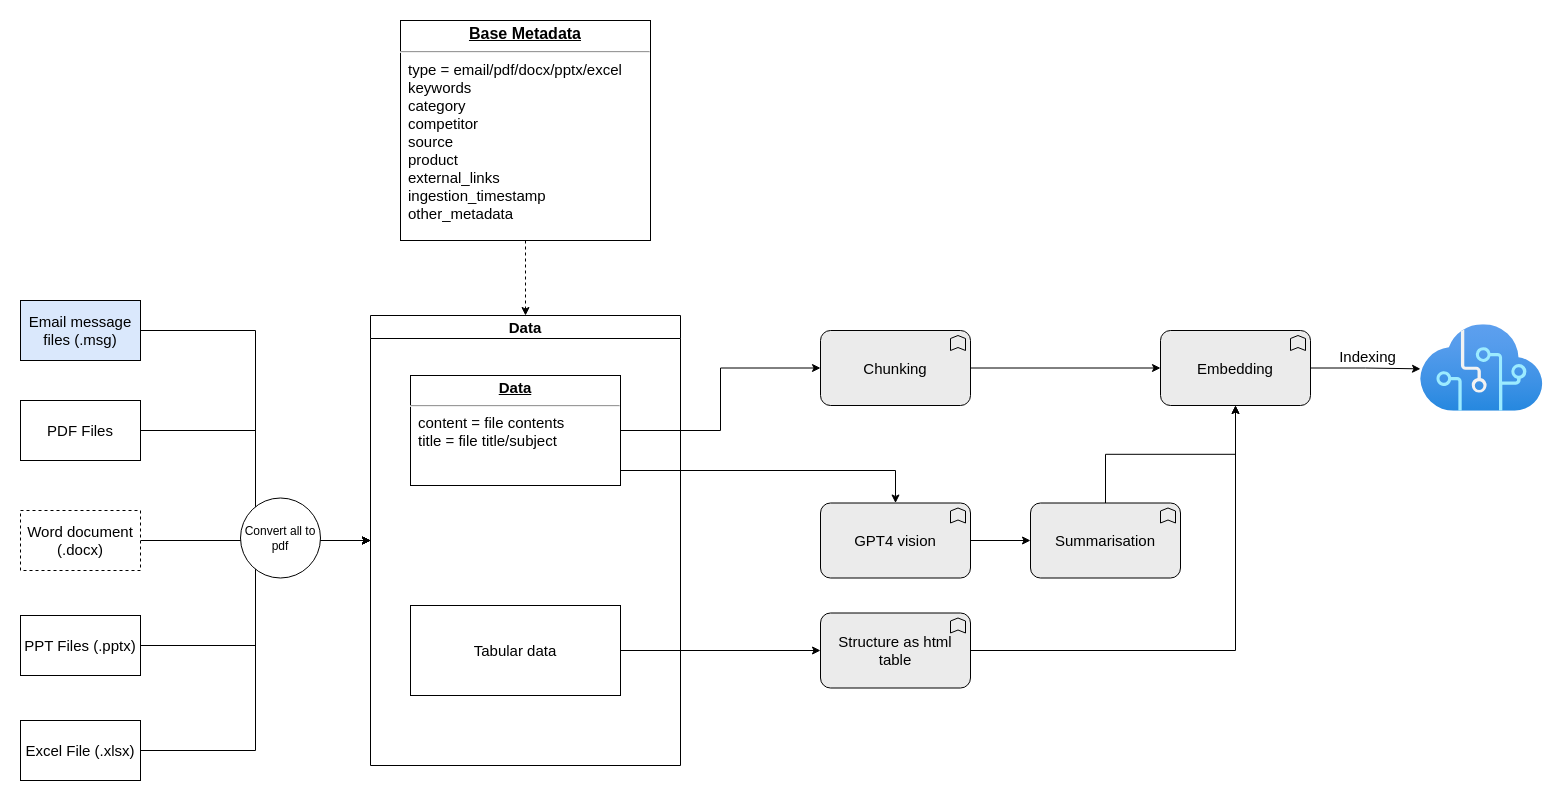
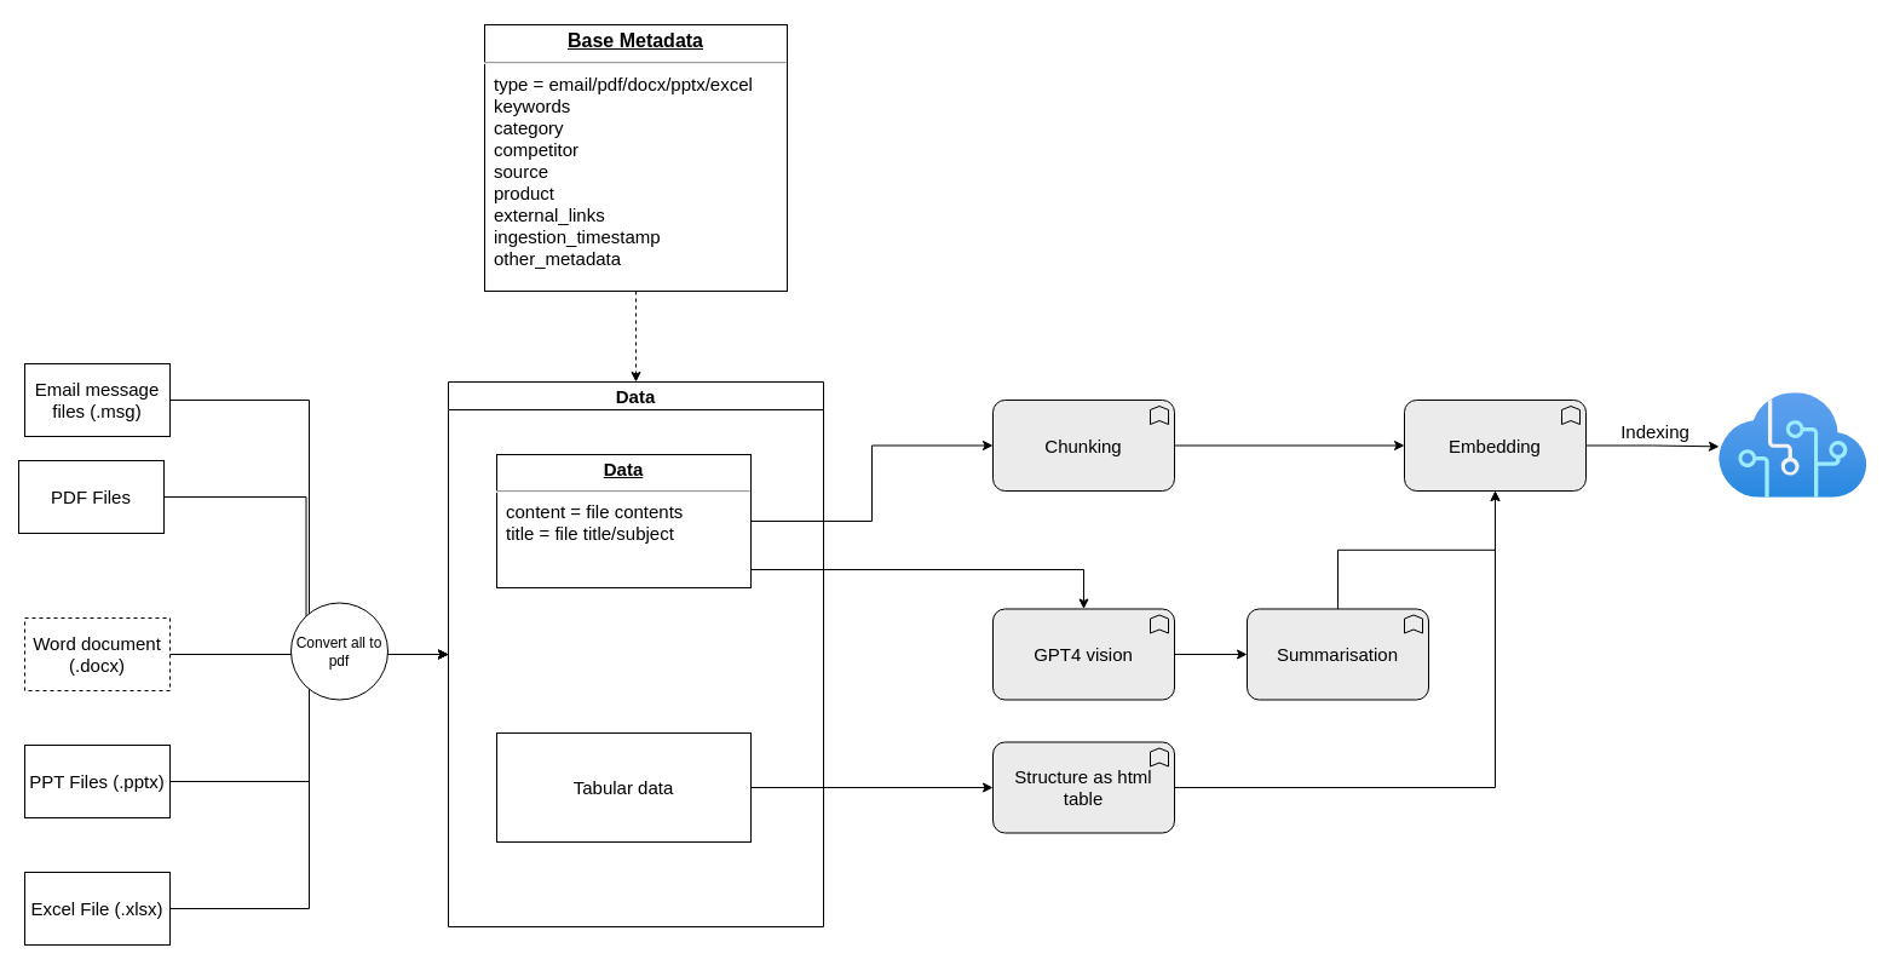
  <mxCell id="0" />
  <mxCell id="1" parent="0" />
  <mxCell id="2" style="edgeStyle=orthogonalEdgeStyle;rounded=0;orthogonalLoop=1;jettySize=auto;html=1;entryX=0;entryY=0.5;entryDx=0;entryDy=0;fontSize=15;" parent="1" source="3" target="31" edge="1"><mxGeometry relative="1" as="geometry" /></mxCell>
- <mxCell id="3" value="Email message files (.msg)" style="rounded=0;whiteSpace=wrap;html=1;fontSize=15;fillColor=#dae8fc;" parent="1" vertex="1"><mxGeometry x="20" y="300" width="120" height="60" as="geometry" /></mxCell>
+ <mxCell id="3" value="Email message files (.msg)" style="rounded=0;whiteSpace=wrap;html=1;fontSize=15;" parent="1" vertex="1"><mxGeometry x="20" y="300" width="120" height="60" as="geometry" /></mxCell>
  <mxCell id="4" style="edgeStyle=orthogonalEdgeStyle;rounded=0;orthogonalLoop=1;jettySize=auto;html=1;entryX=0;entryY=0.5;entryDx=0;entryDy=0;fontSize=15;" parent="1" source="5" target="31" edge="1"><mxGeometry relative="1" as="geometry" /></mxCell>
- <mxCell id="5" value="PDF Files" style="rounded=0;whiteSpace=wrap;html=1;fontSize=15;" parent="1" vertex="1"><mxGeometry x="20" y="400" width="120" height="60" as="geometry" /></mxCell>
+ <mxCell id="5" value="PDF Files" style="rounded=0;whiteSpace=wrap;html=1;fontSize=15;" parent="1" vertex="1"><mxGeometry x="15" y="380" width="120" height="60" as="geometry" /></mxCell>
  <mxCell id="6" style="edgeStyle=orthogonalEdgeStyle;rounded=0;orthogonalLoop=1;jettySize=auto;html=1;entryX=0;entryY=0.5;entryDx=0;entryDy=0;fontSize=15;" parent="1" source="7" target="31" edge="1"><mxGeometry relative="1" as="geometry" /></mxCell>
  <mxCell id="7" value="Word document (.docx)" style="rounded=0;whiteSpace=wrap;html=1;fontSize=15;dashed=1;" parent="1" vertex="1"><mxGeometry x="20" y="510" width="120" height="60" as="geometry" /></mxCell>
  <mxCell id="8" style="edgeStyle=orthogonalEdgeStyle;rounded=0;orthogonalLoop=1;jettySize=auto;html=1;entryX=0;entryY=0.5;entryDx=0;entryDy=0;fontSize=15;" parent="1" source="9" target="31" edge="1"><mxGeometry relative="1" as="geometry" /></mxCell>
  <mxCell id="9" value="PPT Files (.pptx)" style="rounded=0;whiteSpace=wrap;html=1;fontSize=15;" parent="1" vertex="1"><mxGeometry x="20" y="615" width="120" height="60" as="geometry" /></mxCell>
  <mxCell id="10" style="edgeStyle=orthogonalEdgeStyle;rounded=0;orthogonalLoop=1;jettySize=auto;html=1;entryX=0;entryY=0.5;entryDx=0;entryDy=0;fontSize=15;" parent="1" source="11" target="31" edge="1"><mxGeometry relative="1" as="geometry" /></mxCell>
  <mxCell id="11" value="Excel File (.xlsx)" style="rounded=0;whiteSpace=wrap;html=1;fontSize=15;" parent="1" vertex="1"><mxGeometry x="20" y="720" width="120" height="60" as="geometry" /></mxCell>
  <mxCell id="12" style="edgeStyle=orthogonalEdgeStyle;rounded=0;orthogonalLoop=1;jettySize=auto;html=1;entryX=0.5;entryY=0;entryDx=0;entryDy=0;dashed=1;" parent="1" source="13" target="31" edge="1"><mxGeometry relative="1" as="geometry" /></mxCell>
  <mxCell id="13" value="&lt;p style=&quot;margin: 4px 0px 0px; text-align: center; text-decoration: underline; font-size: 16px;&quot;&gt;&lt;font style=&quot;font-size: 16px;&quot;&gt;&lt;b style=&quot;&quot;&gt;Base Metadata&lt;/b&gt;&lt;/font&gt;&lt;/p&gt;&lt;hr style=&quot;font-size: 16px;&quot;&gt;&lt;p style=&quot;margin: 0px 0px 0px 8px; font-size: 15px;&quot;&gt;&lt;font style=&quot;font-size: 15px;&quot;&gt;type = email/pdf/docx/pptx/excel&lt;/font&gt;&lt;/p&gt;&lt;p style=&quot;margin: 0px 0px 0px 8px; font-size: 15px;&quot;&gt;&lt;font style=&quot;font-size: 15px;&quot;&gt;keywords&lt;/font&gt;&lt;/p&gt;&lt;p style=&quot;margin: 0px 0px 0px 8px; font-size: 15px;&quot;&gt;&lt;font style=&quot;font-size: 15px;&quot;&gt;category&lt;/font&gt;&lt;/p&gt;&lt;p style=&quot;margin: 0px 0px 0px 8px; font-size: 15px;&quot;&gt;&lt;font style=&quot;font-size: 15px;&quot;&gt;competitor&lt;/font&gt;&lt;/p&gt;&lt;p style=&quot;margin: 0px 0px 0px 8px; font-size: 15px;&quot;&gt;&lt;font style=&quot;font-size: 15px;&quot;&gt;source&lt;br&gt;product&lt;/font&gt;&lt;/p&gt;&lt;p style=&quot;margin: 0px 0px 0px 8px; font-size: 15px;&quot;&gt;&lt;font style=&quot;font-size: 15px;&quot;&gt;external_links&lt;/font&gt;&lt;/p&gt;&lt;p style=&quot;margin: 0px 0px 0px 8px; font-size: 15px;&quot;&gt;&lt;font style=&quot;font-size: 15px;&quot;&gt;ingestion_timestamp&lt;/font&gt;&lt;/p&gt;&lt;p style=&quot;margin: 0px 0px 0px 8px; font-size: 15px;&quot;&gt;&lt;font style=&quot;font-size: 15px;&quot;&gt;other_metadata&lt;/font&gt;&lt;/p&gt;" style="verticalAlign=top;align=left;overflow=fill;fontSize=12;fontFamily=Helvetica;html=1;whiteSpace=wrap;" parent="1" vertex="1"><mxGeometry x="400" y="20" width="250" height="220" as="geometry" /></mxCell>
  <mxCell id="14" style="edgeStyle=orthogonalEdgeStyle;rounded=0;orthogonalLoop=1;jettySize=auto;html=1;fontSize=15;" parent="1" source="29" target="17" edge="1"><mxGeometry relative="1" as="geometry"><mxPoint x="670" y="425" as="targetPoint" /></mxGeometry></mxCell>
  <mxCell id="15" style="edgeStyle=orthogonalEdgeStyle;rounded=0;orthogonalLoop=1;jettySize=auto;html=1;entryX=0;entryY=0.5;entryDx=0;entryDy=0;entryPerimeter=0;fontSize=15;" parent="1" source="30" target="26" edge="1"><mxGeometry relative="1" as="geometry"><mxPoint x="710" y="830" as="targetPoint" /></mxGeometry></mxCell>
  <mxCell id="16" style="edgeStyle=orthogonalEdgeStyle;rounded=0;orthogonalLoop=1;jettySize=auto;html=1;fontSize=15;" parent="1" source="17" target="18" edge="1"><mxGeometry relative="1" as="geometry"><mxPoint x="1120" y="367.5" as="targetPoint" /></mxGeometry></mxCell>
  <mxCell id="17" value="Chunking" style="html=1;outlineConnect=0;whiteSpace=wrap;fillColor=#EBEBEB;shape=mxgraph.archimate3.application;appType=func;archiType=rounded;fontSize=15;" parent="1" vertex="1"><mxGeometry x="820" y="330" width="150" height="75" as="geometry" /></mxCell>
  <mxCell id="18" value="Embedding" style="html=1;outlineConnect=0;whiteSpace=wrap;fillColor=#EBEBEB;shape=mxgraph.archimate3.application;appType=func;archiType=rounded;fontSize=15;" parent="1" vertex="1"><mxGeometry x="1160" y="330" width="150" height="75" as="geometry" /></mxCell>
  <mxCell id="19" value="" style="image;aspect=fixed;html=1;points=[];align=center;fontSize=15;image=img/lib/azure2/ai_machine_learning/Cognitive_Services.svg;" parent="1" vertex="1"><mxGeometry x="1420" y="324.25" width="122.54" height="86.5" as="geometry" /></mxCell>
  <mxCell id="20" style="edgeStyle=orthogonalEdgeStyle;rounded=0;orthogonalLoop=1;jettySize=auto;html=1;entryX=0;entryY=0.51;entryDx=0;entryDy=0;entryPerimeter=0;fontSize=15;" parent="1" source="18" target="19" edge="1"><mxGeometry relative="1" as="geometry" /></mxCell>
  <mxCell id="21" value="Indexing" style="edgeLabel;html=1;align=center;verticalAlign=middle;resizable=0;points=[];fontSize=15;" parent="20" vertex="1" connectable="0"><mxGeometry x="-0.046" y="4" relative="1" as="geometry"><mxPoint x="3" y="-8" as="offset" /></mxGeometry></mxCell>
  <mxCell id="22" style="edgeStyle=orthogonalEdgeStyle;rounded=0;orthogonalLoop=1;jettySize=auto;html=1;" parent="1" source="23" target="25" edge="1"><mxGeometry relative="1" as="geometry" /></mxCell>
  <mxCell id="23" value="GPT4 vision" style="html=1;outlineConnect=0;whiteSpace=wrap;fillColor=#EBEBEB;shape=mxgraph.archimate3.application;appType=func;archiType=rounded;fontSize=15;" parent="1" vertex="1"><mxGeometry x="820" y="502.5" width="150" height="75" as="geometry" /></mxCell>
  <mxCell id="24" style="edgeStyle=orthogonalEdgeStyle;rounded=0;orthogonalLoop=1;jettySize=auto;html=1;fontSize=15;" parent="1" source="25" target="18" edge="1"><mxGeometry relative="1" as="geometry" /></mxCell>
  <mxCell id="25" value="Summarisation" style="html=1;outlineConnect=0;whiteSpace=wrap;fillColor=#EBEBEB;shape=mxgraph.archimate3.application;appType=func;archiType=rounded;fontSize=15;" parent="1" vertex="1"><mxGeometry x="1030" y="502.5" width="150" height="75" as="geometry" /></mxCell>
  <mxCell id="26" value="Structure as html table" style="html=1;outlineConnect=0;whiteSpace=wrap;fillColor=#EBEBEB;shape=mxgraph.archimate3.application;appType=func;archiType=rounded;fontSize=15;" parent="1" vertex="1"><mxGeometry x="820" y="612.5" width="150" height="75" as="geometry" /></mxCell>
  <mxCell id="27" style="edgeStyle=orthogonalEdgeStyle;rounded=0;orthogonalLoop=1;jettySize=auto;html=1;entryX=0.5;entryY=1;entryDx=0;entryDy=0;entryPerimeter=0;fontSize=15;" parent="1" source="26" target="18" edge="1"><mxGeometry relative="1" as="geometry" /></mxCell>
  <mxCell id="28" value="" style="group;fontSize=15;" parent="1" vertex="1" connectable="0"><mxGeometry x="370" y="315" width="310" height="450" as="geometry" /></mxCell>
  <mxCell id="29" value="&lt;p style=&quot;margin: 4px 0px 0px; text-align: center; text-decoration: underline; font-size: 15px;&quot;&gt;&lt;b style=&quot;font-size: 15px;&quot;&gt;Data&lt;/b&gt;&lt;/p&gt;&lt;hr style=&quot;font-size: 15px;&quot;&gt;&lt;p style=&quot;margin: 0px 0px 0px 8px; font-size: 15px;&quot;&gt;content = file contents&lt;/p&gt;&lt;p style=&quot;margin: 0px 0px 0px 8px; font-size: 15px;&quot;&gt;title = file title/subject&lt;/p&gt;" style="verticalAlign=top;align=left;overflow=fill;fontSize=15;fontFamily=Helvetica;html=1;whiteSpace=wrap;" parent="28" vertex="1"><mxGeometry x="40" y="60" width="210" height="110" as="geometry" /></mxCell>
  <mxCell id="30" value="Tabular data" style="rounded=0;whiteSpace=wrap;html=1;fontSize=15;" parent="28" vertex="1"><mxGeometry x="40" y="290" width="210" height="90" as="geometry" /></mxCell>
  <mxCell id="31" value="Data" style="swimlane;whiteSpace=wrap;html=1;fontSize=15;" parent="28" vertex="1"><mxGeometry width="310" height="450" as="geometry" /></mxCell>
  <mxCell id="32" style="edgeStyle=orthogonalEdgeStyle;rounded=0;orthogonalLoop=1;jettySize=auto;html=1;entryX=0.5;entryY=0;entryDx=0;entryDy=0;entryPerimeter=0;" parent="1" source="29" target="23" edge="1"><mxGeometry relative="1" as="geometry"><mxPoint x="895" y="500" as="targetPoint" /><Array as="points"><mxPoint x="895" y="470" /><mxPoint x="895" y="503" /></Array></mxGeometry></mxCell>
  <mxCell id="33" value="Convert all to pdf" style="ellipse;whiteSpace=wrap;html=1;aspect=fixed;" vertex="1" parent="1"><mxGeometry x="240" y="497.5" width="80" height="80" as="geometry" /></mxCell>
